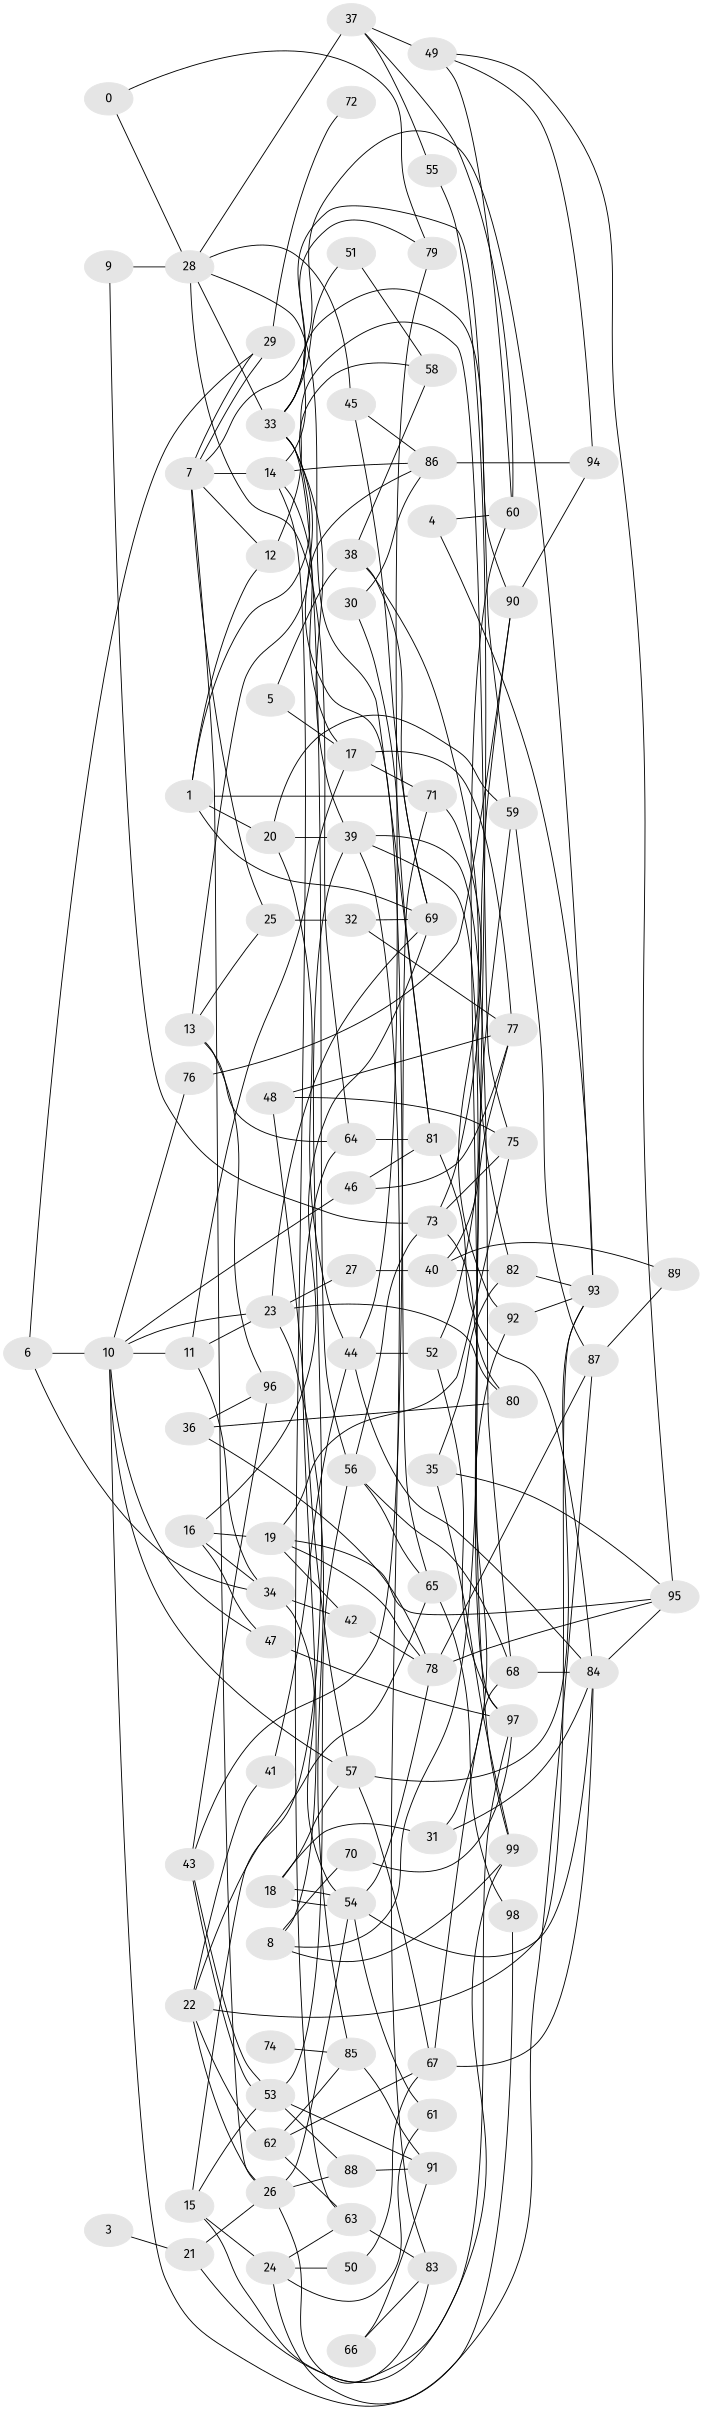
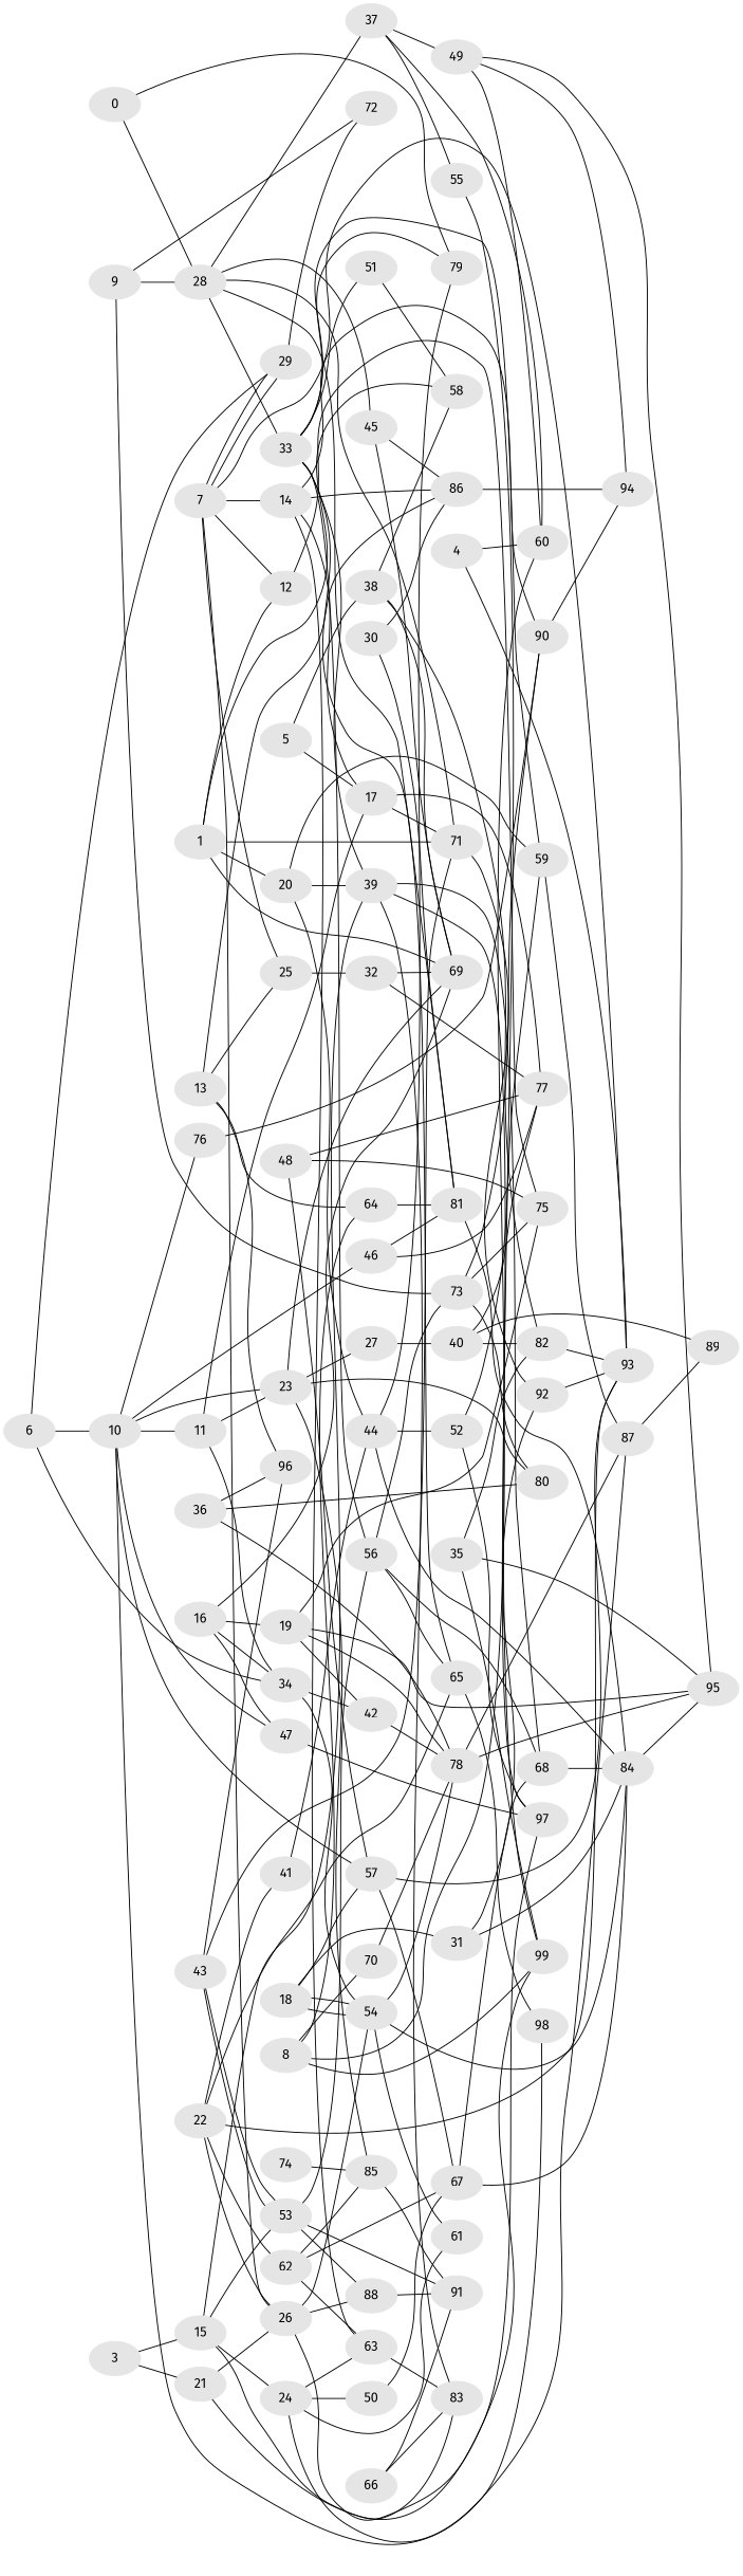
  graph {
    fontname="Fira Sans"
    rankdir=LR
    node [color=gray90 fontname="Fira Sans" style=filled]
    edge [fontname="Fira Sans"]
    1
    12
    20
    58
    69
    71
    75
    39
    44
    59
    92
    n12 [label=0]
    28
    79
    33
    37
    45
    81
    3
    15
    21
    24
    53
    97
    26
    83
    4
    60
    93
    51
    5
    17
    38
    77
    82
    6
    10
    29
    34
    11
    23
    46
    47
    57
    76
    98
    72
    54
    42
    7
    14
    25
    86
    63
    90
    32
    99
    88
    8
    64
    70
    78
    9
    73
    68
    84
    80
    27
    85
    67
    13
    96
    94
    50
    61
    87
    56
    91
    16
    19
    95
    18
    31
    52
    22
    41
    62
    65
    40
    89
    49
    55
    30
    35
    36
    43
    48
    74
    66
    1 -- 12
    1 -- 20
    1 -- 58
    1 -- 69
    1 -- 71
    12 -- 75
    20 -- 39
    20 -- 44
    20 -- 59
    71 -- 92
    39 -- 97
    39 -- 83
    39 -- 68
    44 -- 79
    44 -- 84
    44 -- 52
    59 -- 87
    92 -- 93
    n12 -- 28
    n12 -- 79
-   28 -- 64
+   28 -- 71
    28 -- 33
    28 -- 37
    28 -- 45
    28 -- 81
    33 -- 39
    33 -- 59
    33 -- 79
    33 -- 51
    33 -- 56
    33 -- 65
    37 -- 60
    37 -- 49
    37 -- 55
    45 -- 69
    45 -- 86
    81 -- 84
+   3 -- 15
    3 -- 21
    15 -- 39
    15 -- 24
    15 -- 53
    15 -- 97
    21 -- 26
    21 -- 83
    24 -- 63
    24 -- 50
    24 -- 61
    24 -- 87
    53 -- 88
    53 -- 56
    53 -- 91
    26 -- 54
    26 -- 99
    26 -- 88
    4 -- 60
    4 -- 93
    51 -- 58
    5 -- 17
    5 -- 38
    17 -- 71
    17 -- 77
    38 -- 58
    38 -- 69
    38 -- 82
    82 -- 93
    6 -- 10
    6 -- 29
    6 -- 34
    10 -- 11
    10 -- 23
    10 -- 46
    10 -- 47
    10 -- 57
    10 -- 76
    10 -- 98
    29 -- 72
    34 -- 54
    34 -- 42
    11 -- 17
    11 -- 34
    11 -- 23
    23 -- 69
    23 -- 80
    23 -- 27
    23 -- 85
    46 -- 81
    46 -- 77
    47 -- 97
    57 -- 93
    57 -- 67
    76 -- 90
    54 -- 78
    54 -- 84
    54 -- 61
    42 -- 78
    7 -- 12
    7 -- 26
    7 -- 93
    7 -- 29
    7 -- 29
    7 -- 14
    7 -- 25
    14 -- 17
    14 -- 86
    14 -- 63
    14 -- 90
    25 -- 32
    86 -- 94
    63 -- 83
    90 -- 94
    32 -- 69
    32 -- 77
    88 -- 91
    8 -- 60
    8 -- 99
    8 -- 64
    8 -- 70
    64 -- 81
-   70 -- 97
+   70 -- 78
    78 -- 87
    78 -- 95
    9 -- 28
+   9 -- 72
    9 -- 73
    73 -- 75
    73 -- 90
    73 -- 80
    68 -- 84
    84 -- 95
    27 -- 40
    85 -- 91
    67 -- 68
    67 -- 84
    13 -- 25
    13 -- 86
    13 -- 64
    13 -- 96
    50 -- 67
    87 -- 89
    56 -- 73
    56 -- 68
    56 -- 65
    16 -- 69
    16 -- 34
    16 -- 47
    16 -- 19
    19 -- 75
    19 -- 42
    19 -- 78
    19 -- 95
    18 -- 57
    18 -- 54
    18 -- 54
    18 -- 31
    31 -- 92
    31 -- 84
    52 -- 59
    52 -- 97
    22 -- 26
    22 -- 93
    22 -- 41
    22 -- 62
    22 -- 65
    41 -- 44
    62 -- 63
    62 -- 85
    62 -- 67
    65 -- 98
    40 -- 77
    40 -- 82
    40 -- 89
    49 -- 60
    49 -- 94
    49 -- 95
    55 -- 99
    30 -- 81
    30 -- 86
    35 -- 82
    35 -- 99
    35 -- 95
    36 -- 78
    36 -- 80
    36 -- 96
    43 -- 71
    43 -- 53
    43 -- 53
    43 -- 96
    48 -- 75
    48 -- 77
    48 -- 57
    74 -- 85
    66 -- 83
    66 -- 91
  }
